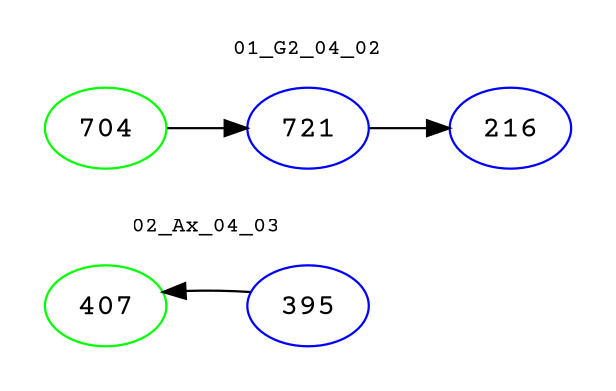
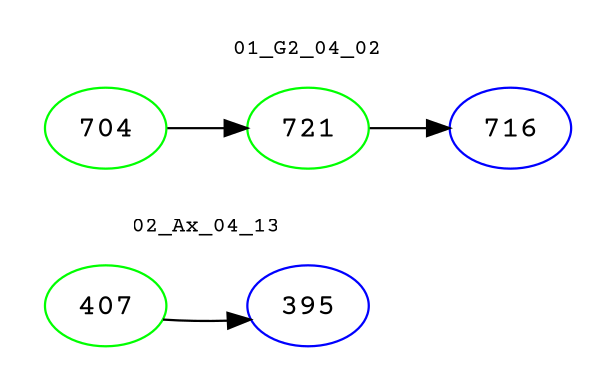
  digraph {
    fontname="Courier Prime"
    rankdir=LR
    node [color=blue fontname="Courier Prime"]
    edge [color=black fontname="Courier Prime"]
    n1 [color=green label=407]
    n2 [label=395]
    n3 [color=green label=704]
-   n4 [label=721]
-   n5 [label=216]
+   n4 [color=green label=721]
+   n5 [label=716]
    subgraph cluster_1 {
      color=white
      fontsize=10
-     label="02_Ax_04_03"
+     label="02_Ax_04_13"
      n1
      n2
    }
    subgraph cluster_2 {
      color=white
      fontsize=10
      label="01_G2_04_02"
      n3
      n4
      n5
    }
-   n2 -> n1
+   n1 -> n2
    n3 -> n4
    n4 -> n5
  }
